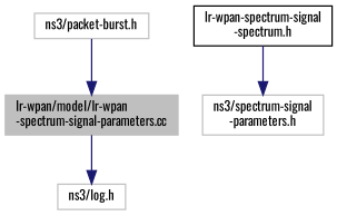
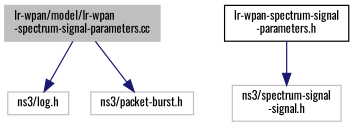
  digraph {
    fontname=Oswald
    node [color=grey75 fillcolor=white fontname=Oswald fontsize=10 shape=record style=filled]
    edge [color=midnightblue fontname=Oswald fontsize=10 labelfontname=Helvetica labelfontsize=10 style=solid]
    n1 [fillcolor=grey75 fontcolor=black height=0.2 label="lr-wpan/model/lr-wpan\l-spectrum-signal-parameters.cc" width=0.4]
    n2 [height=0.2 label="ns3/log.h" width=0.4]
    n3 [height=0.2 label="ns3/packet-burst.h" width=0.4]
-   n4 [color=black height=0.2 label="lr-wpan-spectrum-signal\l-spectrum.h" width=0.4]
-   n5 [height=0.2 label="ns3/spectrum-signal\l-parameters.h" width=0.4]
+   n4 [color=black height=0.2 label="lr-wpan-spectrum-signal\l-parameters.h" width=0.4]
+   n5 [height=0.2 label="ns3/spectrum-signal\l-signal.h" width=0.4]
    n1 -> n2
-   n3 -> n1
+   n1 -> n3
    n4 -> n5
  }
